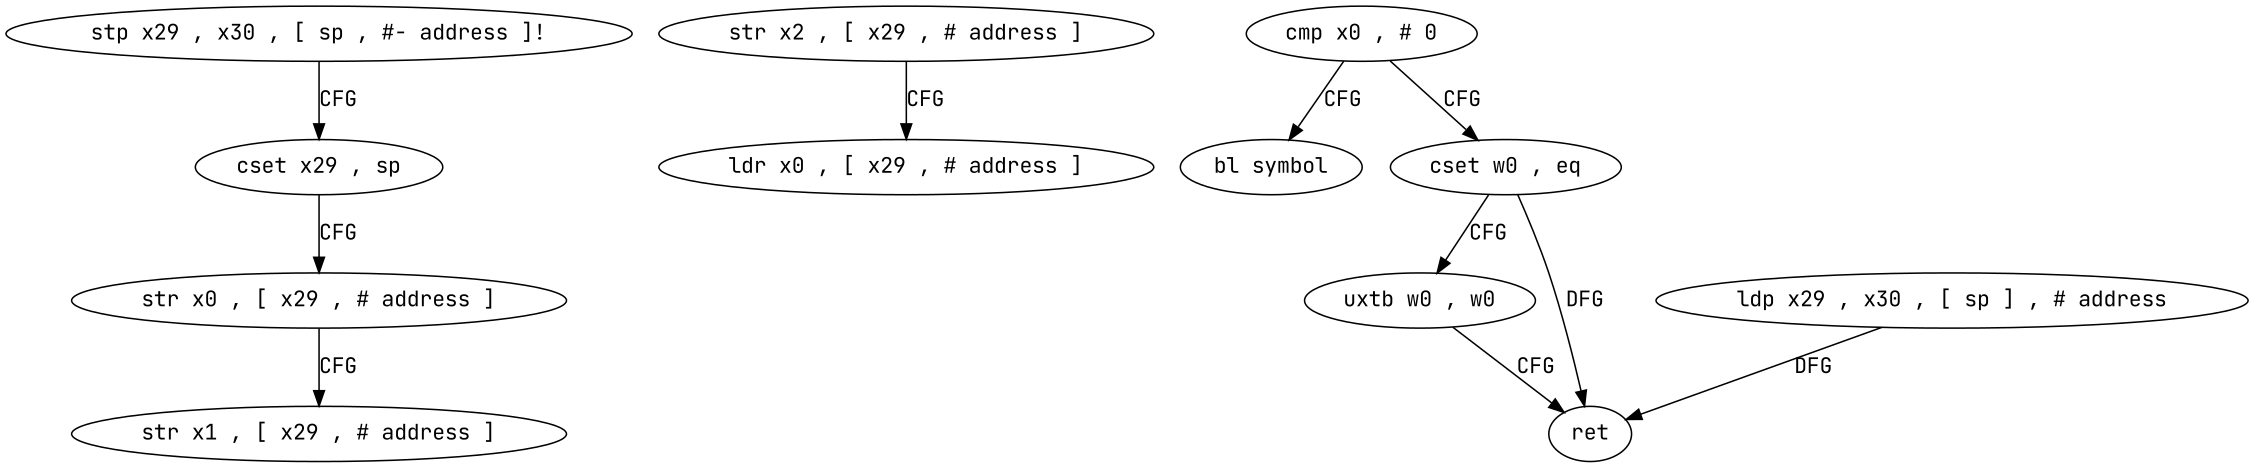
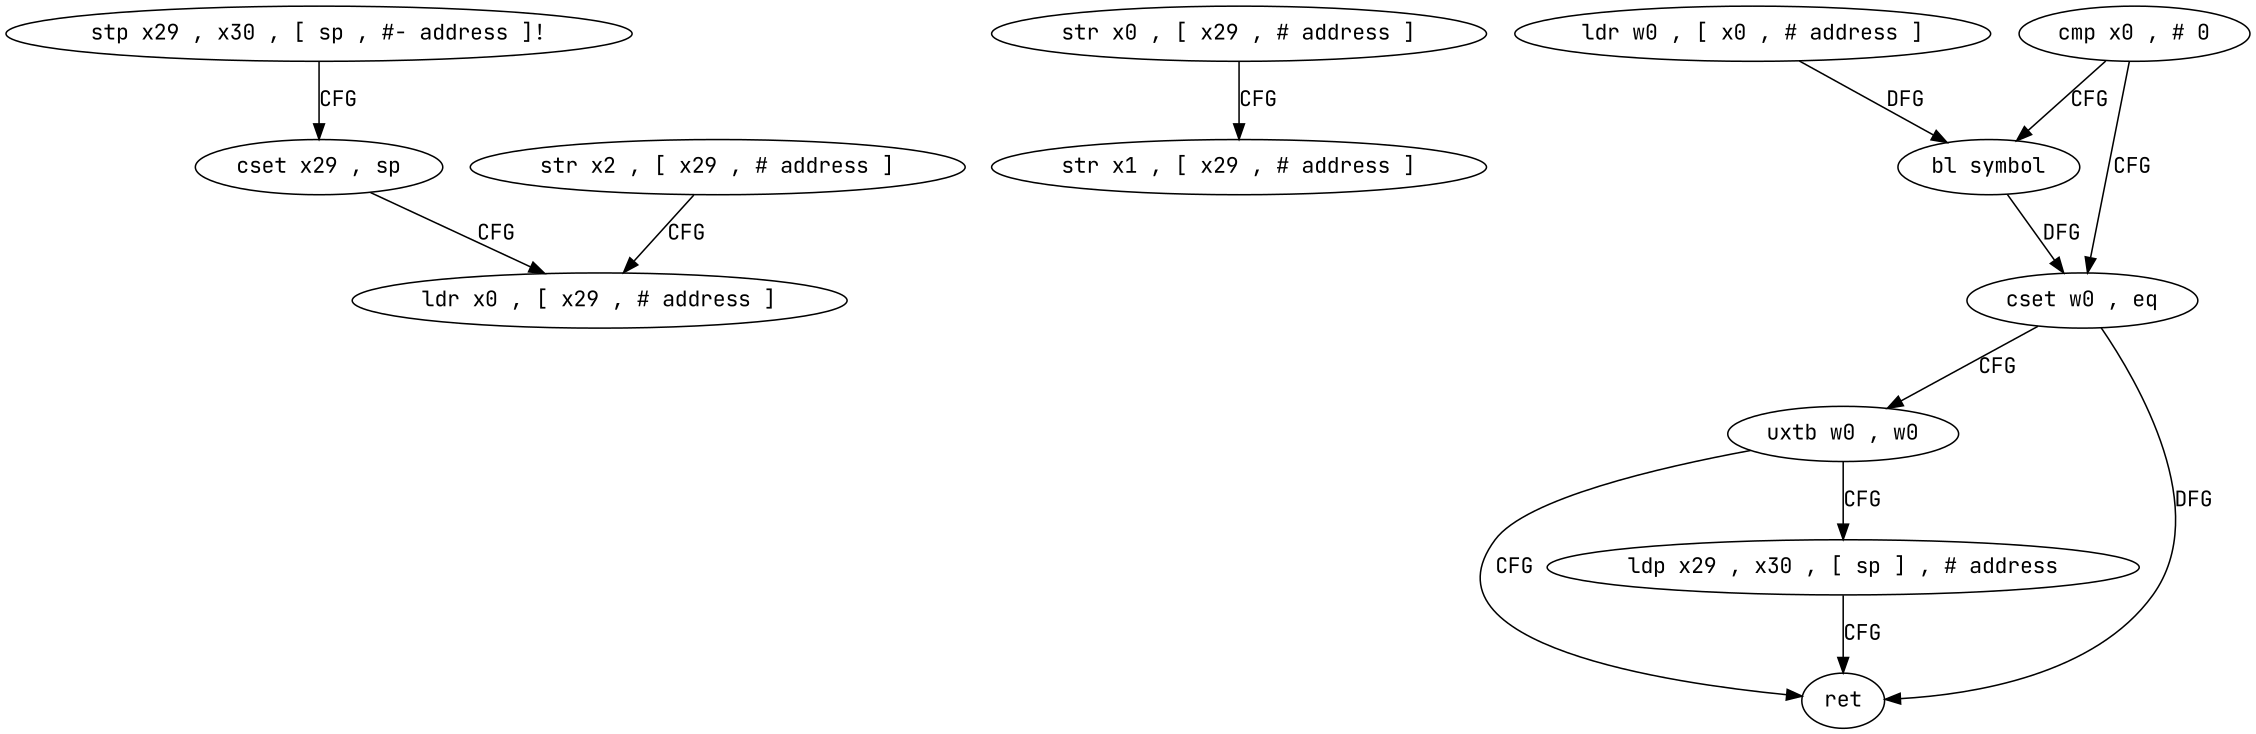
  digraph {
    fontname="JetBrains Mono"
    node [fontname="JetBrains Mono"]
    edge [fontname="JetBrains Mono"]
    n1 [label="stp x29 , x30 , [ sp , #- address ]!"]
    n2 [label="cset x29 , sp"]
    n3 [label="str x0 , [ x29 , # address ]"]
    n4 [label="str x1 , [ x29 , # address ]"]
    n5 [label="str x2 , [ x29 , # address ]"]
    n6 [label="ldr x0 , [ x29 , # address ]"]
+   n7 [label="ldr w0 , [ x0 , # address ]"]
    n8 [label="bl symbol"]
    n9 [label="cset w0 , eq"]
    n10 [label="cmp x0 , # 0"]
    n11 [label="uxtb w0 , w0"]
    n12 [label=ret]
    n13 [label="ldp x29 , x30 , [ sp ] , # address"]
    n1 -> n2 [label=CFG]
-   n2 -> n3 [label=CFG]
+   n2 -> n6 [label=CFG]
    n3 -> n4 [label=CFG]
    n5 -> n6 [label=CFG]
+   n7 -> n8 [label=DFG]
+   n8 -> n9 [label=DFG]
    n9 -> n11 [label=CFG]
    n9 -> n12 [label=DFG]
    n10 -> n8 [label=CFG]
    n10 -> n9 [label=CFG]
    n11 -> n12 [label=CFG]
-   n13 -> n12 [label=DFG]
+   n11 -> n13 [label=CFG]
+   n13 -> n12 [label=CFG]
  }
